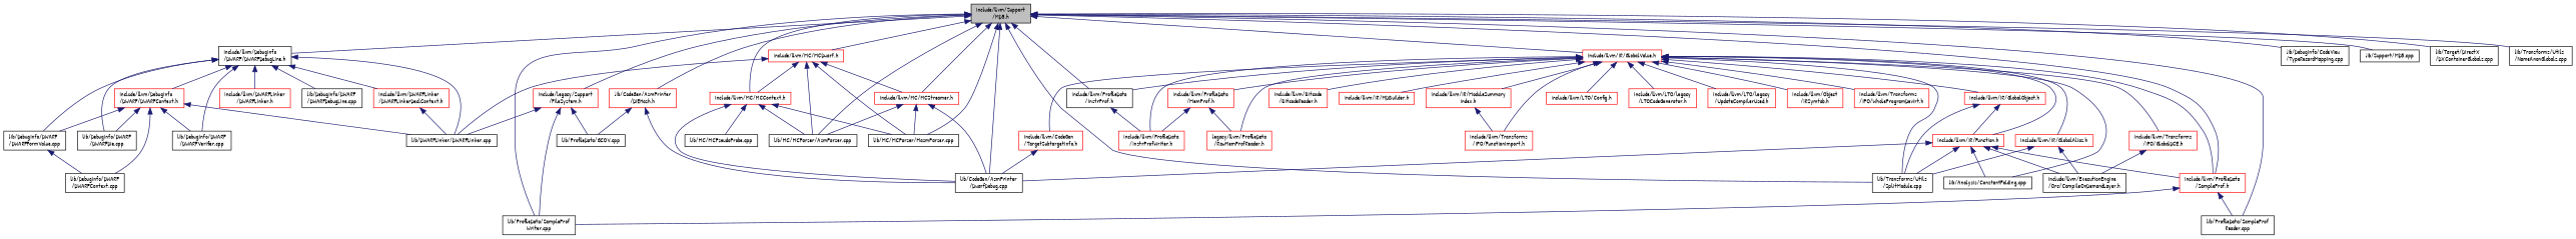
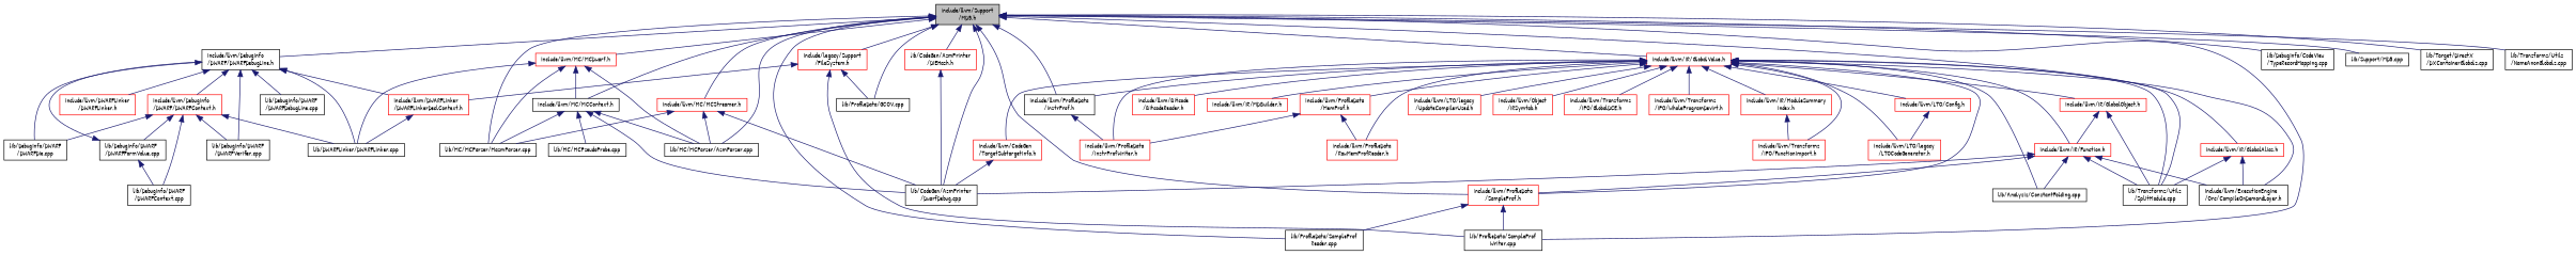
  digraph {
    fontname="Patrick Hand"
    node [color=red fontname="Patrick Hand" fontsize=10 shape=record]
    edge [color=midnightblue dir=back fontname="Patrick Hand" fontsize=10 labelfontname=Helvetica labelfontsize=10 style=solid]
    n1 [color=black fillcolor=grey75 fontcolor=black height=0.2 label="include/llvm/Support\l/MD5.h" style=filled width=0.4]
    n2 [color=black height=0.2 label="include/llvm/DebugInfo\l/DWARF/DWARFDebugLine.h" width=0.4]
    n3 [height=0.2 label="include/llvm/IR/GlobalValue.h" width=0.4]
    n4 [color=black height=0.2 label="lib/CodeGen/AsmPrinter\l/DwarfDebug.cpp" width=0.4]
    n5 [color=black height=0.2 label="lib/ProfileData/SampleProf\lReader.cpp" width=0.4]
    n6 [color=black height=0.2 label="lib/ProfileData/SampleProf\lWriter.cpp" width=0.4]
    n7 [color=black height=0.2 label="lib/Transforms/Utils\l/SplitModule.cpp" width=0.4]
    n8 [color=black height=0.2 label="include/llvm/ProfileData\l/InstrProf.h" width=0.4]
-   n9 [height=0.2 label="include/llvm/MC/MCContext.h" width=0.4]
+   n9 [color=black height=0.2 label="include/llvm/MC/MCContext.h" width=0.4]
    n10 [color=black height=0.2 label="lib/MC/MCParser/AsmParser.cpp" width=0.4]
    n11 [color=black height=0.2 label="lib/MC/MCParser/MasmParser.cpp" width=0.4]
    n12 [height=0.2 label="include/llvm/MC/MCDwarf.h" width=0.4]
    n13 [height=0.2 label="include/llvm/MC/MCStreamer.h" width=0.4]
    n14 [height=0.2 label="include/legacy/Support\l/FileSystem.h" width=0.4]
    n15 [color=black height=0.2 label="lib/ProfileData/GCOV.cpp" width=0.4]
    n16 [height=0.2 label="lib/CodeGen/AsmPrinter\l/DIEHash.h" width=0.4]
    n17 [color=black height=0.2 label="lib/DebugInfo/CodeView\l/TypeRecordMapping.cpp" width=0.4]
    n18 [color=black height=0.2 label="lib/Support/MD5.cpp" width=0.4]
    n19 [color=black height=0.2 label="lib/Target/DirectX\l/DXContainerGlobals.cpp" width=0.4]
    n20 [color=black height=0.2 label="lib/Transforms/Utils\l/NameAnonGlobals.cpp" width=0.4]
    n21 [height=0.2 label="include/llvm/ProfileData\l/SampleProf.h" width=0.4]
    n22 [height=0.2 label="include/llvm/DebugInfo\l/DWARF/DWARFContext.h" width=0.4]
    n23 [color=black height=0.2 label="lib/DebugInfo/DWARF\l/DWARFDie.cpp" width=0.4]
    n24 [color=black height=0.2 label="lib/DebugInfo/DWARF\l/DWARFFormValue.cpp" width=0.4]
    n25 [color=black height=0.2 label="lib/DebugInfo/DWARF\l/DWARFVerifier.cpp" width=0.4]
    n26 [color=black height=0.2 label="lib/DWARFLinker/DWARFLinker.cpp" width=0.4]
    n27 [height=0.2 label="include/llvm/DWARFLinker\l/DWARFLinker.h" width=0.4]
    n28 [height=0.2 label="include/llvm/DWARFLinker\l/DWARFLinkerDeclContext.h" width=0.4]
    n29 [color=black height=0.2 label="lib/DebugInfo/DWARF\l/DWARFDebugLine.cpp" width=0.4]
    n30 [height=0.2 label="include/llvm/Bitcode\l/BitcodeReader.h" width=0.4]
    n31 [height=0.2 label="include/llvm/CodeGen\l/TargetSubtargetInfo.h" width=0.4]
    n32 [color=black height=0.2 label="include/llvm/ExecutionEngine\l/Orc/CompileOnDemandLayer.h" width=0.4]
    n33 [height=0.2 label="include/llvm/IR/Function.h" width=0.4]
    n34 [color=black height=0.2 label="lib/Analysis/ConstantFolding.cpp" width=0.4]
    n35 [height=0.2 label="include/llvm/IR/GlobalAlias.h" width=0.4]
    n36 [height=0.2 label="include/llvm/IR/GlobalObject.h" width=0.4]
    n37 [height=0.2 label="include/llvm/IR/MDBuilder.h" width=0.4]
    n38 [height=0.2 label="include/llvm/IR/ModuleSummary\lIndex.h" width=0.4]
    n39 [height=0.2 label="include/llvm/Transforms\l/IPO/FunctionImport.h" width=0.4]
    n40 [height=0.2 label="include/llvm/LTO/Config.h" width=0.4]
    n41 [height=0.2 label="include/llvm/LTO/legacy\l/LTOCodeGenerator.h" width=0.4]
    n42 [height=0.2 label="include/llvm/LTO/legacy\l/UpdateCompilerUsed.h" width=0.4]
    n43 [height=0.2 label="include/llvm/Object\l/IRSymtab.h" width=0.4]
    n44 [height=0.2 label="include/llvm/ProfileData\l/InstrProfWriter.h" width=0.4]
    n45 [height=0.2 label="include/llvm/ProfileData\l/MemProf.h" width=0.4]
-   n46 [height=0.2 label="legacy/llvm/ProfileData\l/RawMemProfReader.h" width=0.4]
+   n46 [height=0.2 label="include/llvm/ProfileData\l/RawMemProfReader.h" width=0.4]
    n47 [height=0.2 label="include/llvm/Transforms\l/IPO/GlobalDCE.h" width=0.4]
    n48 [height=0.2 label="include/llvm/Transforms\l/IPO/WholeProgramDevirt.h" width=0.4]
    n49 [color=black height=0.2 label="lib/MC/MCPseudoProbe.cpp" width=0.4]
    n50 [color=black height=0.2 label="lib/DebugInfo/DWARF\l/DWARFContext.cpp" width=0.4]
    n1 -> n2
    n1 -> n3
    n1 -> n4
    n1 -> n5
    n1 -> n6
    n1 -> n7
    n1 -> n8
    n1 -> n9
    n1 -> n10
    n1 -> n11
    n1 -> n12
    n1 -> n13
    n1 -> n14
-   n16 -> n15
+   n1 -> n15
    n1 -> n16
    n1 -> n17
    n1 -> n18
    n1 -> n19
    n1 -> n20
    n1 -> n21
    n2 -> n22
    n2 -> n23
-   n2 -> n24
+   n24 -> n2
    n2 -> n25
    n2 -> n26
    n2 -> n27
    n2 -> n28
    n2 -> n29
    n3 -> n7
    n3 -> n8
    n3 -> n21
    n3 -> n30
    n3 -> n31
-   n47 -> n32
+   n3 -> n32
    n3 -> n33
    n3 -> n34
    n3 -> n35
    n3 -> n36
    n3 -> n37
    n3 -> n38
    n3 -> n39
    n3 -> n40
    n3 -> n41
    n3 -> n42
    n3 -> n43
    n3 -> n44
    n3 -> n45
    n3 -> n46
    n3 -> n47
    n3 -> n48
    n8 -> n44
    n9 -> n4
    n9 -> n10
    n9 -> n11
    n9 -> n49
    n12 -> n9
    n12 -> n10
    n12 -> n11
-   n12 -> n13
    n12 -> n26
    n13 -> n4
    n13 -> n10
    n13 -> n11
    n14 -> n6
    n14 -> n15
-   n14 -> n26
+   n14 -> n28
    n16 -> n4
    n21 -> n5
    n21 -> n6
    n22 -> n23
    n22 -> n24
    n22 -> n25
    n22 -> n26
    n22 -> n50
    n24 -> n50
    n28 -> n26
    n31 -> n4
    n33 -> n4
    n33 -> n7
    n33 -> n21
    n33 -> n32
    n33 -> n34
    n35 -> n7
    n35 -> n32
    n36 -> n7
    n36 -> n33
    n38 -> n39
+   n40 -> n41
    n45 -> n44
    n45 -> n46
  }
